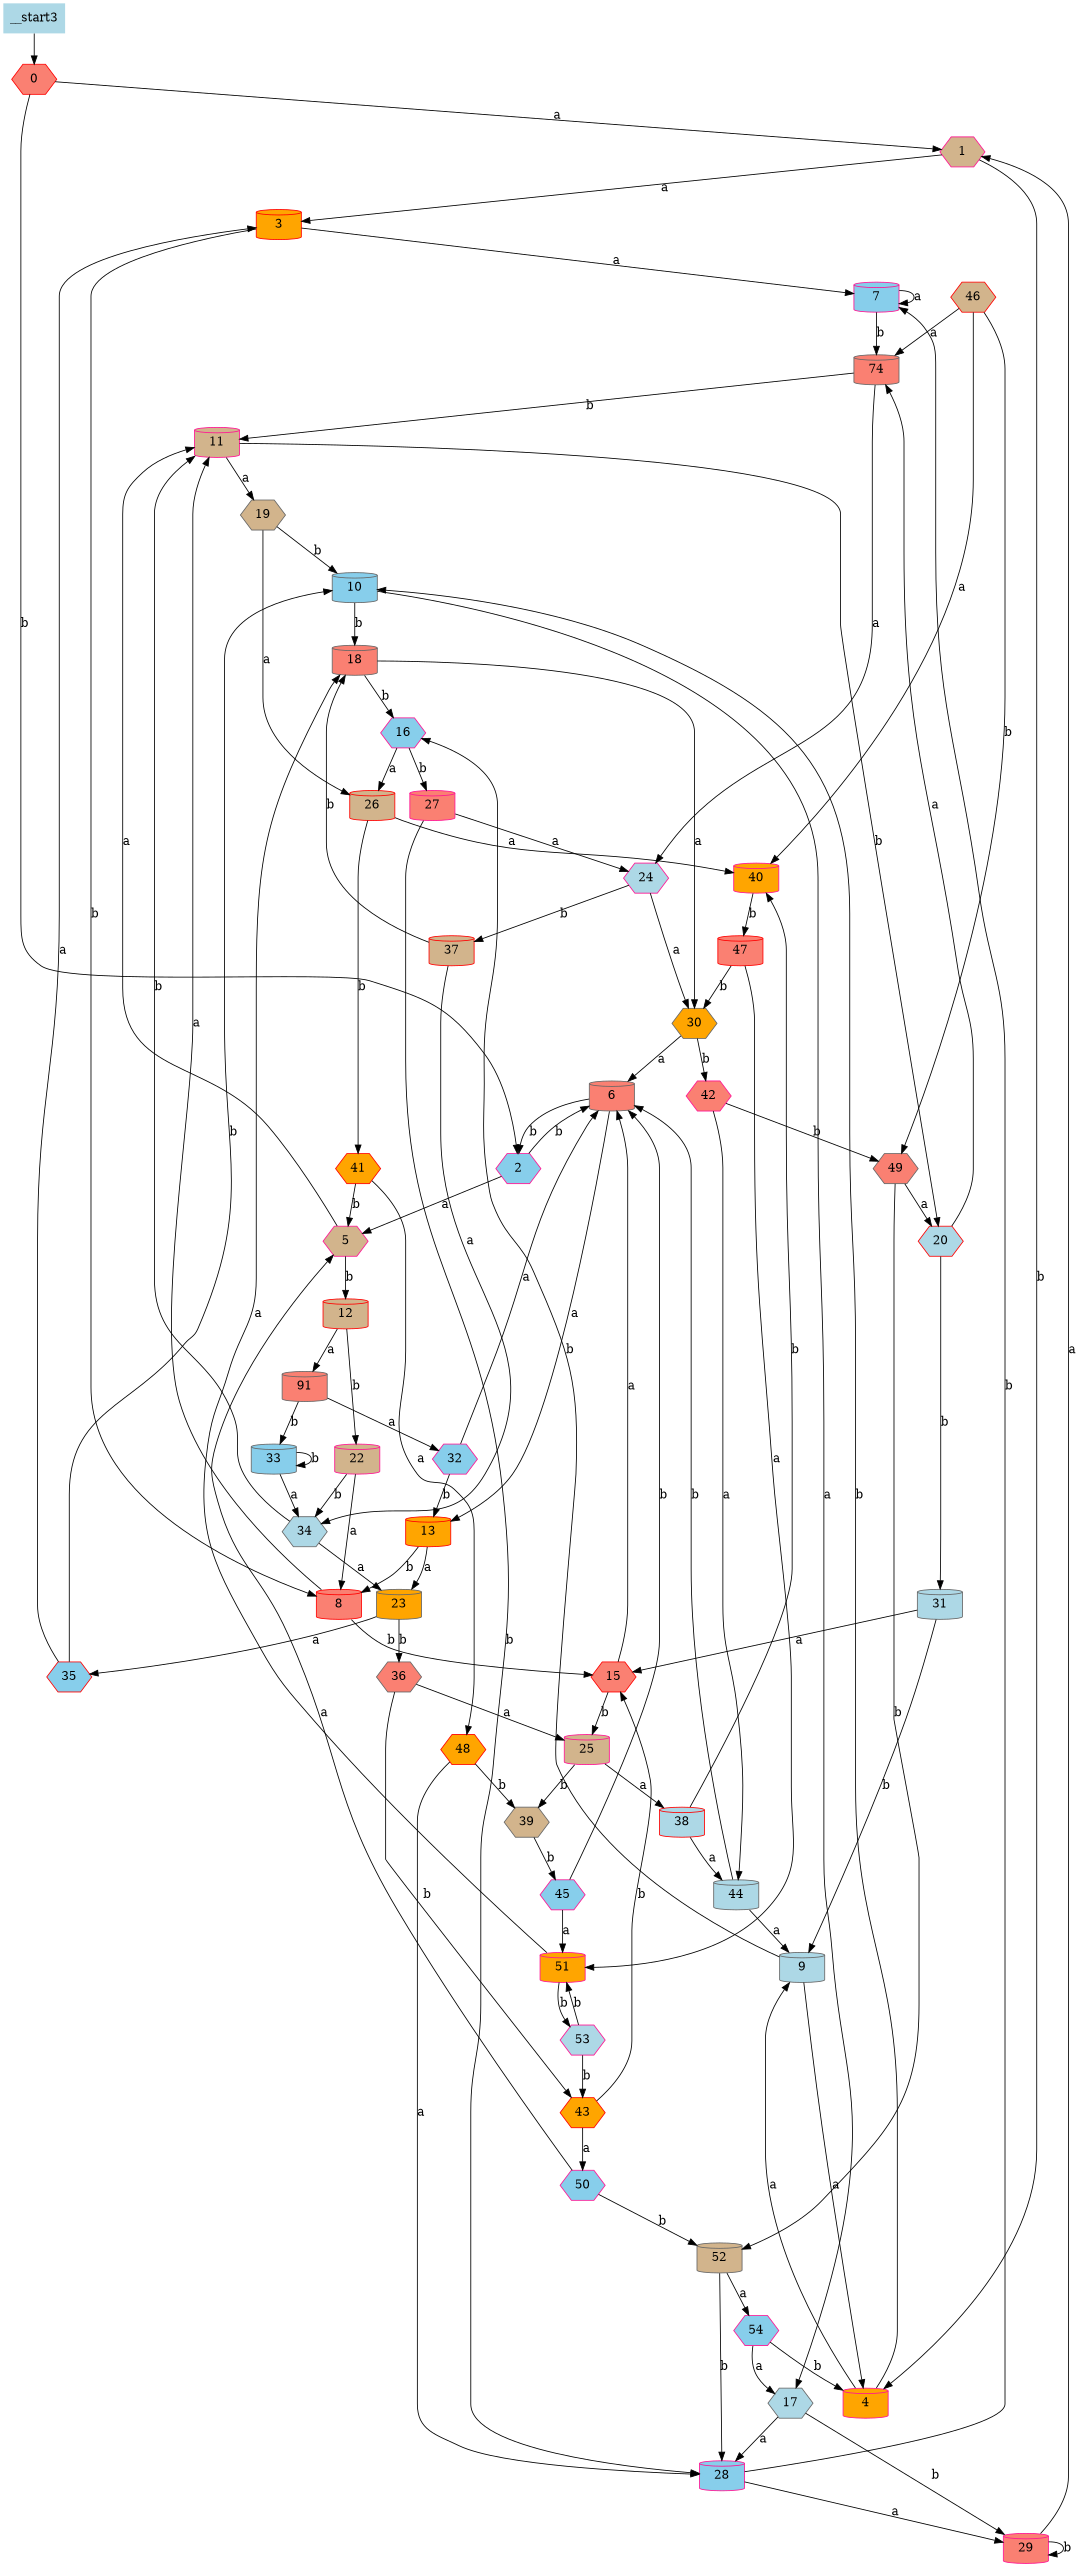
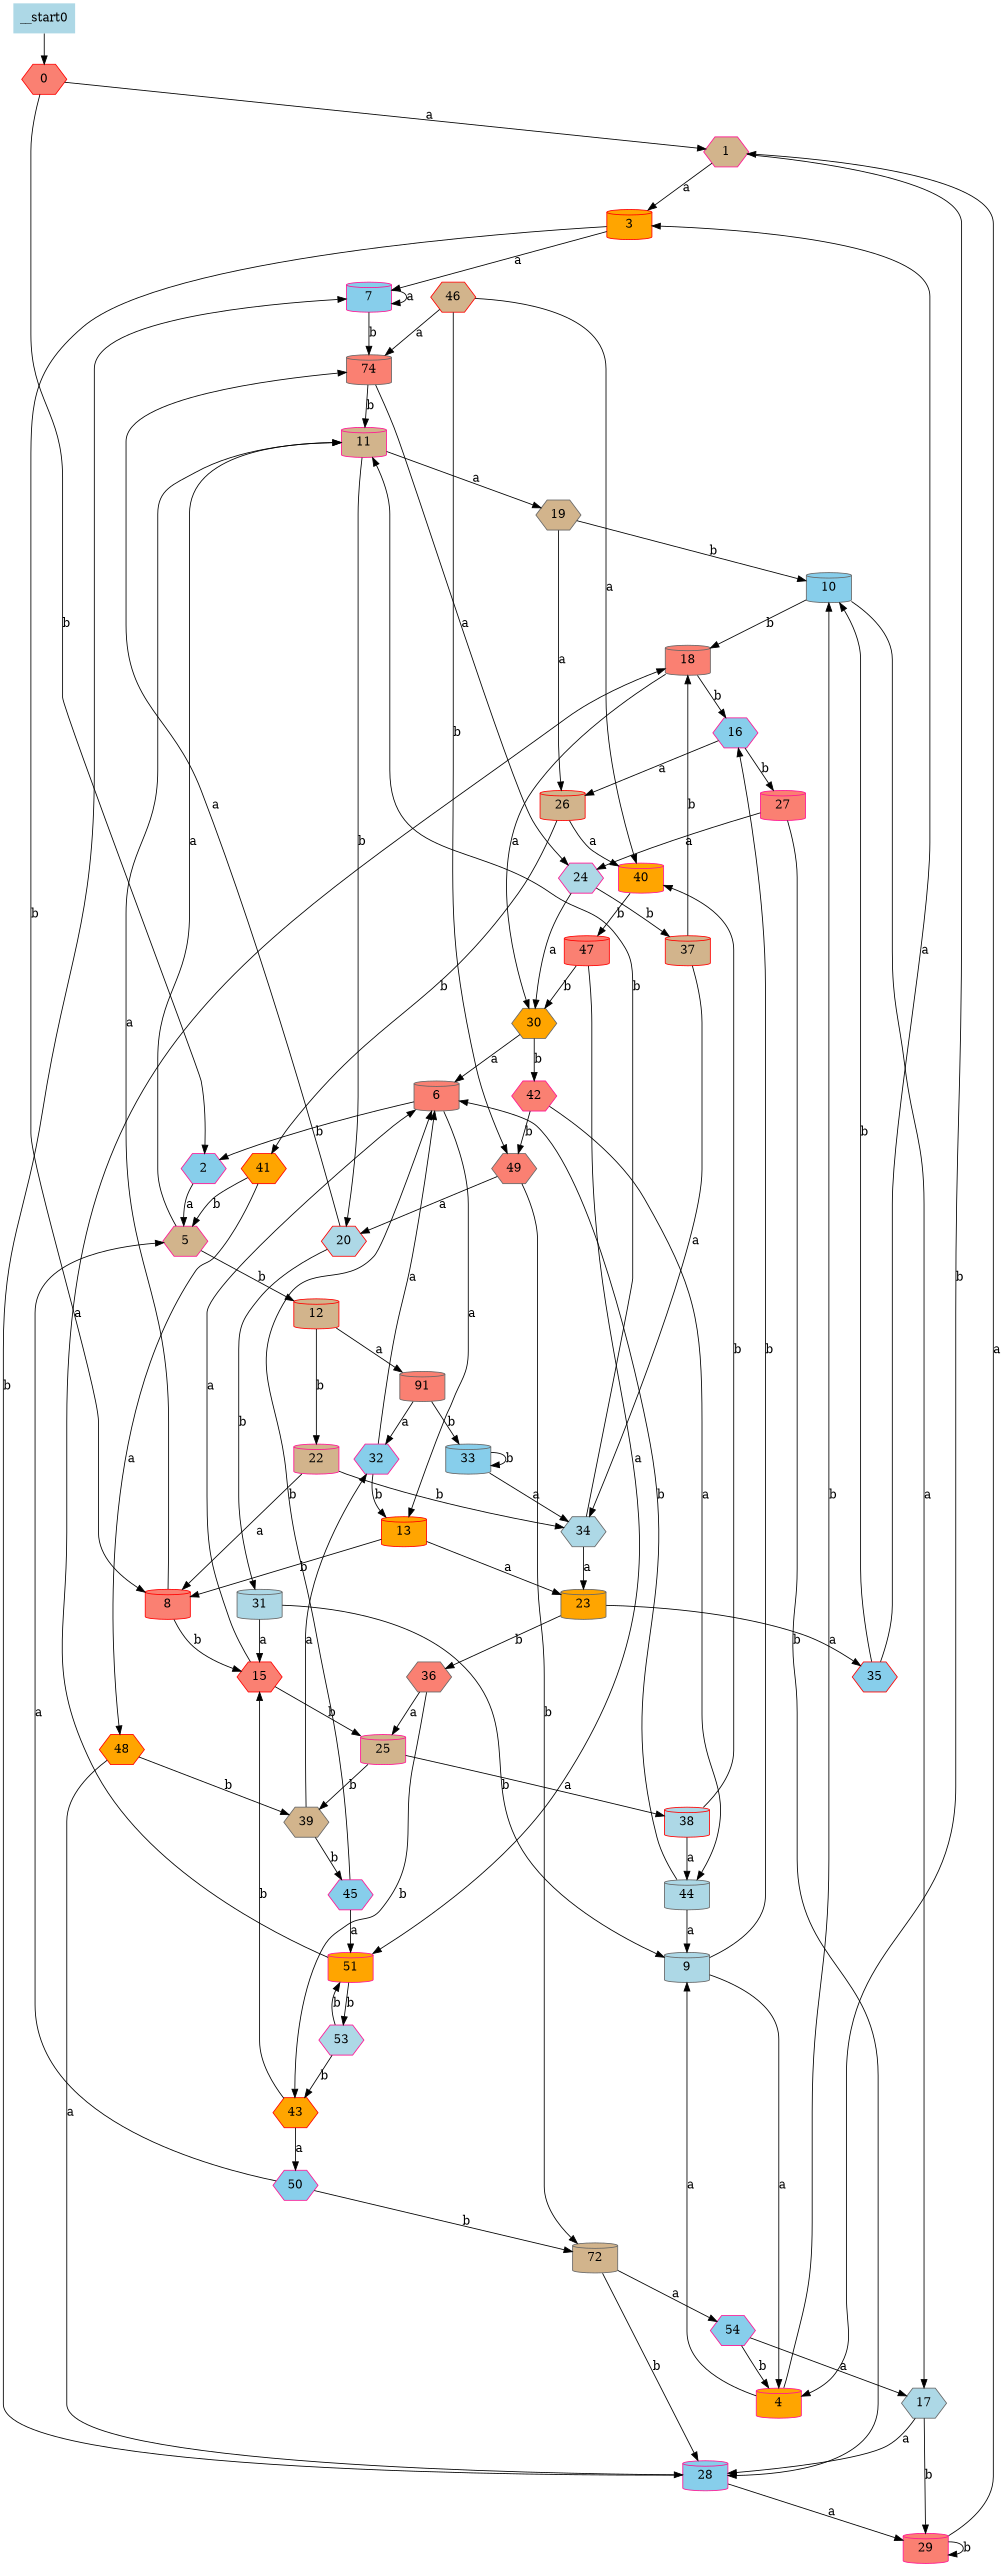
  digraph {
    node [color=deeppink fillcolor=salmon shape=cylinder style=filled]
-   __start0 [color=gray40 fillcolor=lightblue shape=none label=__start3]
+   __start0 [color=gray40 fillcolor=lightblue shape=none]
    0 [color=red shape=hexagon]
    1 [fillcolor=tan shape=hexagon]
    2 [fillcolor=skyblue shape=hexagon]
    3 [color=red fillcolor=orange]
    4 [fillcolor=orange]
    5 [fillcolor=tan shape=hexagon]
    6 [color=gray40]
    7 [fillcolor=skyblue]
    8 [color=red]
    9 [color=gray40 fillcolor=lightblue]
    10 [color=gray40 fillcolor=skyblue]
    11 [fillcolor=tan]
    12 [color=red fillcolor=tan]
    13 [color=red fillcolor=orange]
    n16 [color=gray40 label=74]
    15 [color=red shape=hexagon]
    16 [fillcolor=skyblue shape=hexagon]
    17 [color=gray40 fillcolor=lightblue shape=hexagon]
    18 [color=gray40]
    19 [color=gray40 fillcolor=tan shape=hexagon]
    20 [color=red fillcolor=lightblue shape=hexagon]
    n23 [color=gray40 label=91]
    22 [fillcolor=tan]
    23 [color=gray40 fillcolor=orange]
    24 [fillcolor=lightblue shape=hexagon]
    25 [fillcolor=tan]
    26 [color=red fillcolor=tan]
    27
    28 [fillcolor=skyblue]
    29
    30 [color=gray40 fillcolor=orange shape=hexagon]
    31 [color=gray40 fillcolor=lightblue]
    32 [fillcolor=skyblue shape=hexagon]
    33 [color=gray40 fillcolor=skyblue]
    34 [color=gray40 fillcolor=lightblue shape=hexagon]
    35 [color=red fillcolor=skyblue shape=hexagon]
    36 [color=gray40 shape=hexagon]
    37 [color=red fillcolor=tan]
    38 [color=red fillcolor=lightblue]
    39 [color=gray40 fillcolor=tan shape=hexagon]
    40 [fillcolor=orange]
    41 [color=red fillcolor=orange shape=hexagon]
    42 [shape=hexagon]
    43 [color=red fillcolor=orange shape=hexagon]
    44 [color=gray40 fillcolor=lightblue]
    45 [fillcolor=skyblue shape=hexagon]
    47 [color=red]
    48 [color=red fillcolor=orange shape=hexagon]
    49 [color=gray40 shape=hexagon]
    50 [fillcolor=skyblue shape=hexagon]
    51 [fillcolor=orange]
    46 [color=red fillcolor=tan shape=hexagon]
-   52 [color=gray40 fillcolor=tan]
+   52 [color=gray40 fillcolor=tan label=72]
    53 [fillcolor=lightblue shape=hexagon]
    54 [fillcolor=skyblue shape=hexagon]
    __start0 -> 0
    0 -> 1 [label=a]
    0 -> 2 [label=b]
    1 -> 3 [label=a]
    1 -> 4 [label=b]
    2 -> 5 [label=a]
-   2 -> 6 [label=b]
    3 -> 7 [label=a]
    3 -> 8 [label=b]
    4 -> 9 [label=a]
    4 -> 10 [label=b]
    5 -> 11 [label=a]
    5 -> 12 [label=b]
    6 -> 2 [label=b]
    6 -> 13 [label=a]
    7 -> 7 [label=a]
    7 -> n16 [label=b]
    8 -> 11 [label=a]
    8 -> 15 [label=b]
    9 -> 4 [label=a]
    9 -> 16 [label=b]
    10 -> 17 [label=a]
    10 -> 18 [label=b]
    11 -> 19 [label=a]
    11 -> 20 [label=b]
    12 -> n23 [label=a]
    12 -> 22 [label=b]
    13 -> 8 [label=b]
    13 -> 23 [label=a]
    n16 -> 11 [label=b]
    n16 -> 24 [label=a]
    15 -> 6 [label=a]
    15 -> 25 [label=b]
    16 -> 26 [label=a]
    16 -> 27 [label=b]
    17 -> 28 [label=a]
    17 -> 29 [label=b]
    18 -> 16 [label=b]
    18 -> 30 [label=a]
    19 -> 10 [label=b]
    19 -> 26 [label=a]
    20 -> n16 [label=a]
    20 -> 31 [label=b]
    n23 -> 32 [label=a]
    n23 -> 33 [label=b]
    22 -> 8 [label=a]
    22 -> 34 [label=b]
    23 -> 35 [label=a]
    23 -> 36 [label=b]
    24 -> 30 [label=a]
    24 -> 37 [label=b]
    25 -> 38 [label=a]
    25 -> 39 [label=b]
    26 -> 40 [label=a]
    26 -> 41 [label=b]
    27 -> 24 [label=a]
    27 -> 28 [label=b]
    28 -> 7 [label=b]
    28 -> 29 [label=a]
    29 -> 1 [label=a]
    29 -> 29 [label=b]
    30 -> 6 [label=a]
    30 -> 42 [label=b]
    31 -> 9 [label=b]
    31 -> 15 [label=a]
    32 -> 6 [label=a]
    32 -> 13 [label=b]
    33 -> 33 [label=b]
    33 -> 34 [label=a]
    34 -> 11 [label=b]
    34 -> 23 [label=a]
    35 -> 3 [label=a]
    35 -> 10 [label=b]
    36 -> 25 [label=a]
    36 -> 43 [label=b]
    37 -> 18 [label=b]
    37 -> 34 [label=a]
    38 -> 40 [label=b]
    38 -> 44 [label=a]
+   39 -> 32 [label=a]
    39 -> 45 [label=b]
    40 -> 47 [label=b]
    41 -> 5 [label=b]
    41 -> 48 [label=a]
    42 -> 44 [label=a]
    42 -> 49 [label=b]
    43 -> 15 [label=b]
    43 -> 50 [label=a]
    44 -> 6 [label=b]
    44 -> 9 [label=a]
    45 -> 6 [label=b]
    45 -> 51 [label=a]
    47 -> 30 [label=b]
    47 -> 51 [label=a]
    48 -> 28 [label=a]
    48 -> 39 [label=b]
    49 -> 20 [label=a]
    49 -> 52 [label=b]
    50 -> 5 [label=a]
    50 -> 52 [label=b]
    51 -> 18 [label=a]
    51 -> 53 [label=b]
    46 -> n16 [label=a]
    46 -> 40 [label=a]
    46 -> 49 [label=b]
    52 -> 28 [label=b]
    52 -> 54 [label=a]
    53 -> 43 [label=b]
    53 -> 51 [label=b]
    54 -> 4 [label=b]
    54 -> 17 [label=a]
  }
